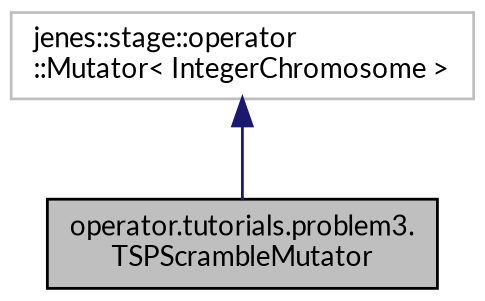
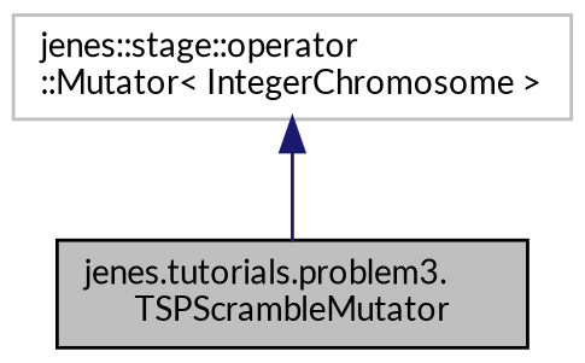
  digraph {
    fontname=Lato
    node [fontname=Lato fontsize=10 shape=record style=filled]
-   n1 [color=black fillcolor=grey75 fontcolor=black height=0.2 label="operator.tutorials.problem3.\lTSPScrambleMutator" width=0.4]
+   n1 [color=black fillcolor=grey75 fontcolor=black height=0.2 label="jenes.tutorials.problem3.\lTSPScrambleMutator" width=0.4]
    n2 [color=grey75 fillcolor=white height=0.2 label="jenes::stage::operator\l::Mutator\< IntegerChromosome \>" width=0.4]
    n2 -> n1 [color=midnightblue dir=back fontname=Lato fontsize=10 labelfontname=Helvetica labelfontsize=10 style=solid]
  }
